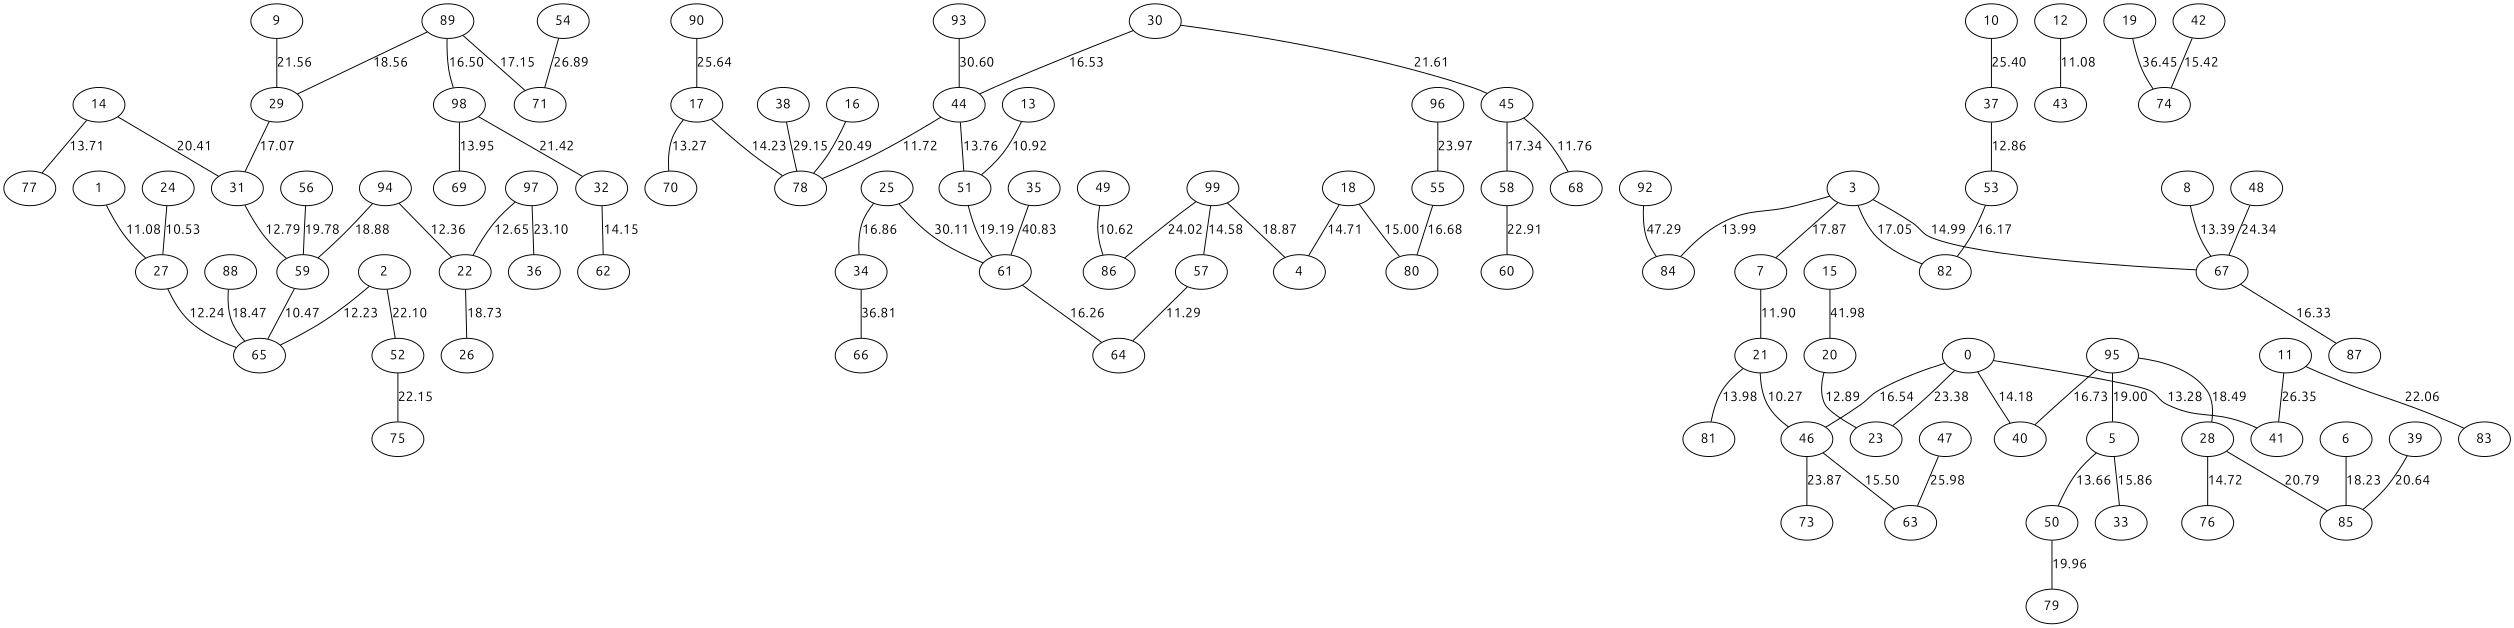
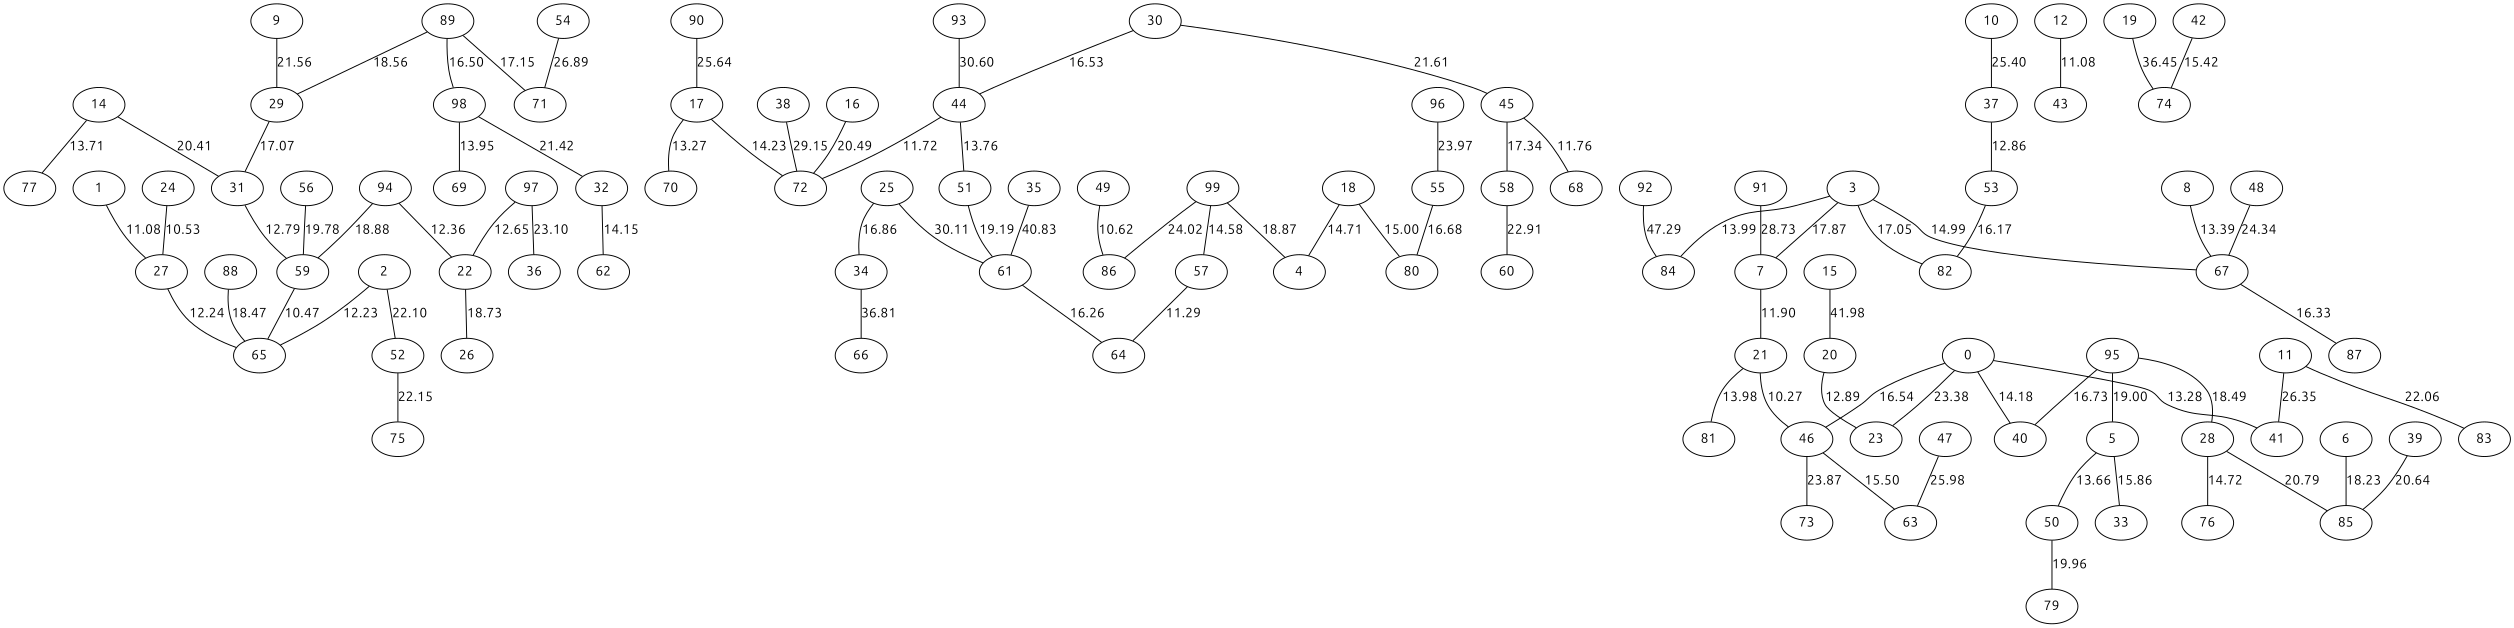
  graph {
    fontname=Ubuntu
    node [fontname=Ubuntu]
    edge [fontname=Ubuntu]
    88
    65
    89
    29
    71
    98
    31
    32
    69
    59
    62
    90
    17
-   78
+   78 [label=72]
    70
+   91
    7
    21
    12
    43
    46
    81
    92
    84
    93
    44
    51
    61
    94
    22
    26
    95
    5
    28
    40
    33
    50
    85
    76
    97
    36
    79
    96
    55
    80
    10
    37
    53
    82
    11
    41
    83
    99
    86
    4
    57
    64
-   13
    14
    77
    15
    20
    23
    16
    18
    19
    74
    0
    73
    63
    1
    27
    2
    52
    75
    3
    67
    87
    6
    8
    9
    24
    25
    34
    66
    30
    45
    58
    68
    60
    35
    38
    39
    42
    47
    48
    49
    54
    56
    88 -- 65 [label=18.47]
    89 -- 29 [label=18.56]
    89 -- 71 [label=17.15]
    89 -- 98 [label=16.50]
    29 -- 31 [label=17.07]
    98 -- 32 [label=21.42]
    98 -- 69 [label=13.95]
    31 -- 59 [label=12.79]
    32 -- 62 [label=14.15]
    59 -- 65 [label=10.47]
    90 -- 17 [label=25.64]
    17 -- 78 [label=14.23]
    17 -- 70 [label=13.27]
+   91 -- 7 [label=28.73]
    7 -- 21 [label=11.90]
    21 -- 46 [label=10.27]
    21 -- 81 [label=13.98]
    12 -- 43 [label=11.08]
    46 -- 73 [label=23.87]
    46 -- 63 [label=15.50]
    92 -- 84 [label=47.29]
    93 -- 44 [label=30.60]
    44 -- 78 [label=11.72]
    44 -- 51 [label=13.76]
    51 -- 61 [label=19.19]
    61 -- 64 [label=16.26]
    94 -- 59 [label=18.88]
    94 -- 22 [label=12.36]
    22 -- 26 [label=18.73]
    95 -- 5 [label=19.00]
    95 -- 28 [label=18.49]
    95 -- 40 [label=16.73]
    5 -- 33 [label=15.86]
    5 -- 50 [label=13.66]
    28 -- 85 [label=20.79]
    28 -- 76 [label=14.72]
    50 -- 79 [label=19.96]
    97 -- 22 [label=12.65]
    97 -- 36 [label=23.10]
    96 -- 55 [label=23.97]
    55 -- 80 [label=16.68]
    10 -- 37 [label=25.40]
    37 -- 53 [label=12.86]
    53 -- 82 [label=16.17]
    11 -- 41 [label=26.35]
    11 -- 83 [label=22.06]
    99 -- 86 [label=24.02]
    99 -- 4 [label=18.87]
    99 -- 57 [label=14.58]
    57 -- 64 [label=11.29]
-   13 -- 51 [label=10.92]
    14 -- 31 [label=20.41]
    14 -- 77 [label=13.71]
    15 -- 20 [label=41.98]
    20 -- 23 [label=12.89]
    16 -- 78 [label=20.49]
    18 -- 80 [label=15.00]
    18 -- 4 [label=14.71]
    19 -- 74 [label=36.45]
    0 -- 46 [label=16.54]
    0 -- 40 [label=14.18]
    0 -- 41 [label=13.28]
    0 -- 23 [label=23.38]
    1 -- 27 [label=11.08]
    27 -- 65 [label=12.24]
    2 -- 65 [label=12.23]
    2 -- 52 [label=22.10]
    52 -- 75 [label=22.15]
    3 -- 7 [label=17.87]
    3 -- 84 [label=13.99]
    3 -- 82 [label=17.05]
    3 -- 67 [label=14.99]
    67 -- 87 [label=16.33]
    6 -- 85 [label=18.23]
    8 -- 67 [label=13.39]
    9 -- 29 [label=21.56]
    24 -- 27 [label=10.53]
    25 -- 61 [label=30.11]
    25 -- 34 [label=16.86]
    34 -- 66 [label=36.81]
    30 -- 44 [label=16.53]
    30 -- 45 [label=21.61]
    45 -- 58 [label=17.34]
    45 -- 68 [label=11.76]
    58 -- 60 [label=22.91]
    35 -- 61 [label=40.83]
    38 -- 78 [label=29.15]
    39 -- 85 [label=20.64]
    42 -- 74 [label=15.42]
    47 -- 63 [label=25.98]
    48 -- 67 [label=24.34]
    49 -- 86 [label=10.62]
    54 -- 71 [label=26.89]
    56 -- 59 [label=19.78]
  }
